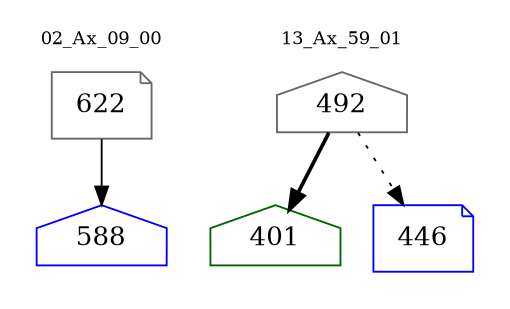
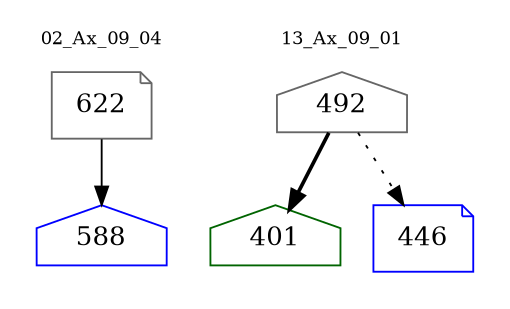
  digraph {
    node [color=gray40 shape=house]
    edge [color=black]
    n1 [label=622 shape=note]
    n2 [color=blue label=588]
    n3 [label=492]
    n4 [color=darkgreen label=401]
    n5 [color=blue label=446 shape=note]
    subgraph cluster_1 {
      color=white
      fontsize=10
-     label="02_Ax_09_00"
+     label="02_Ax_09_04"
      n1
      n2
    }
    subgraph cluster_2 {
      color=white
      fontsize=10
-     label="13_Ax_59_01"
+     label="13_Ax_09_01"
      n3
      n4
      n5
    }
    n1 -> n2 [style=solid]
    n3 -> n4 [style=bold]
    n3 -> n5 [style=dotted]
  }
